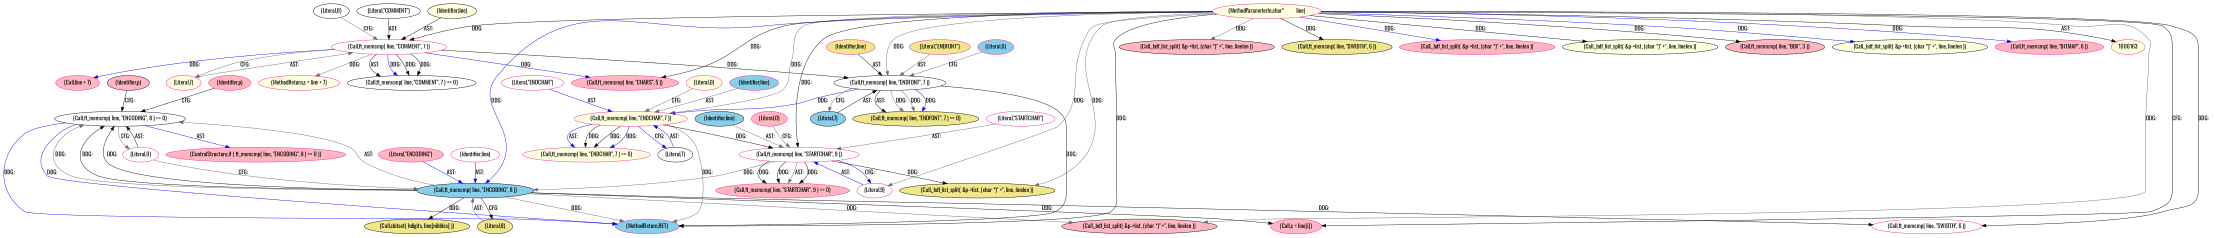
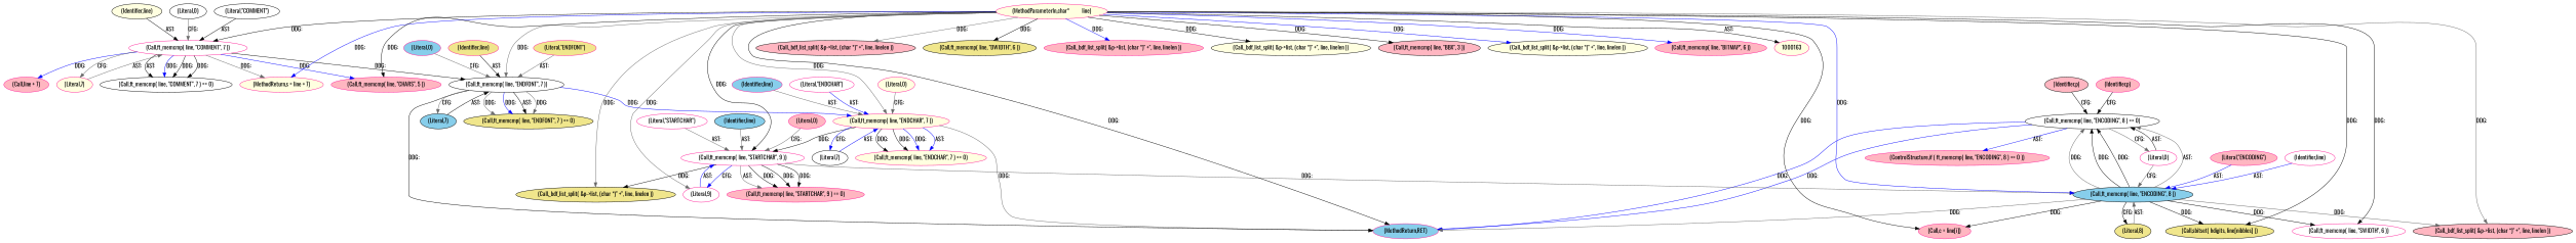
  digraph {
    fontname=Oswald
    node [color=deeppink fillcolor=white fontname=Oswald style=filled]
    edge [color=black fontname=Oswald]
    n1 [color=black label="(Call,ft_memcmp( line, \"ENCODING\", 8 ) == 0)"]
    n2 [label="(Literal,0)"]
    n3 [fillcolor=lightpink label="(ControlStructure,if ( ft_memcmp( line, \"ENCODING\", 8 ) == 0 ))"]
    n4 [fillcolor=skyblue label="(MethodReturn,RET)"]
    n5 [color=black fillcolor=skyblue label="(Call,ft_memcmp( line, \"ENCODING\", 8 ))"]
    n6 [fillcolor=lightpink label="(Call,c = line[i])"]
    n7 [label="(Call,ft_memcmp( line, \"SWIDTH\", 6 ))"]
    n8 [color=black fillcolor=khaki label="(Call,sbitset( hdigits, line[nibbles] ))"]
    n9 [color=black fillcolor=khaki label="(Literal,8)"]
    n10 [color=black fillcolor=lightpink label="(Call,_bdf_list_split( &p->list, (char *)\" +\", line, linelen ))"]
    n11 [label="(Call,ft_memcmp( line, \"STARTCHAR\", 9 ))"]
    n12 [color=black fillcolor=khaki label="(Call,_bdf_list_split( &p->list, (char *)\" +\", line, linelen ))"]
    n13 [fillcolor=lightpink label="(Call,ft_memcmp( line, \"STARTCHAR\", 9 ) == 0)"]
    n14 [label="(Literal,9)"]
    n15 [fillcolor=lightyellow label="(Call,ft_memcmp( line, \"ENDCHAR\", 7 ))"]
    n16 [fillcolor=lightyellow label="(Call,ft_memcmp( line, \"ENDCHAR\", 7 ) == 0)"]
    n17 [color=black label="(Literal,7)"]
    n18 [color=black label="(Call,ft_memcmp( line, \"ENDFONT\", 7 ))"]
    n19 [color=black fillcolor=khaki label="(Call,ft_memcmp( line, \"ENDFONT\", 7 ) == 0)"]
    n20 [color=black fillcolor=skyblue label="(Literal,7)"]
    n21 [label="(Call,ft_memcmp( line, \"COMMENT\", 7 ))"]
    n22 [fillcolor=lightpink label="(Call,line + 7)"]
    n23 [fillcolor=lightyellow label="(Literal,7)"]
    n24 [fillcolor=lightyellow label="(MethodReturn,s = line + 7)"]
    n25 [color=black label="(Call,ft_memcmp( line, \"COMMENT\", 7 ) == 0)"]
    n26 [fillcolor=lightpink label="(Call,ft_memcmp( line, \"CHARS\", 5 ))"]
    n27 [fillcolor=lightyellow label="(MethodParameterIn,char*          line)"]
    n28 [color=black fillcolor=lightpink label="(Call,_bdf_list_split( &p->list, (char *)\" +\", line, linelen ))"]
    n29 [color=black fillcolor=khaki label="(Call,ft_memcmp( line, \"DWIDTH\", 6 ))"]
    n30 [fillcolor=lightpink label="(Call,_bdf_list_split( &p->list, (char *)\" +\", line, linelen ))"]
    n31 [color=black fillcolor=lightyellow label="(Call,_bdf_list_split( &p->list, (char *)\" +\", line, linelen ))"]
    n32 [color=black fillcolor=lightpink label="(Call,ft_memcmp( line, \"BBX\", 3 ))"]
    n33 [color=black fillcolor=lightyellow label="(Call,_bdf_list_split( &p->list, (char *)\" +\", line, linelen ))"]
    n34 [fillcolor=lightpink label="(Call,ft_memcmp( line, \"BITMAP\", 6 ))"]
    1000163 [fillcolor=lightyellow]
    n36 [color=black fillcolor=lightpink label="(Identifier,p)"]
    n37 [fillcolor=khaki label="(Identifier,line)"]
    n38 [color=black label="(Literal,0)"]
    n39 [fillcolor=lightpink label="(Identifier,p)"]
    n40 [fillcolor=lightpink label="(Literal,\"ENCODING\")"]
    n41 [fillcolor=khaki label="(Literal,\"ENDFONT\")"]
    n42 [fillcolor=skyblue label="(Identifier,line)"]
    n43 [color=black fillcolor=skyblue label="(Identifier,line)"]
    n44 [fillcolor=lightpink label="(Literal,0)"]
    n45 [label="(Literal,\"ENDCHAR\")"]
    n46 [label="(Literal,\"STARTCHAR\")"]
    n47 [label="(Identifier,line)"]
    n48 [fillcolor=skyblue label="(Literal,0)"]
    n49 [color=black label="(Literal,\"COMMENT\")"]
    n50 [color=black fillcolor=lightyellow label="(Identifier,line)"]
    n51 [fillcolor=lightyellow label="(Literal,0)"]
    n1 -> n2 [color=gray40 label="CFG: "]
    n1 -> n3 [color=blue label="AST: "]
    n1 -> n4 [color=blue label="DDG: "]
    n1 -> n4 [color=blue label="DDG: "]
    n2 -> n1 [label="AST: "]
    n2 -> n5 [color=gray40 label="CFG: "]
    n5 -> n1 [color=gray40 label="AST: "]
    n5 -> n1 [color=gray40 label="DDG: "]
    n5 -> n1 [label="DDG: "]
    n5 -> n1 [label="DDG: "]
    n5 -> n4 [color=gray40 label="DDG: "]
    n5 -> n6 [label="DDG: "]
    n5 -> n7 [label="DDG: "]
    n5 -> n8 [label="DDG: "]
    n5 -> n9 [label="CFG: "]
    n5 -> n10 [color=gray40 label="DDG: "]
    n9 -> n5 [color=gray40 label="AST: "]
    n11 -> n5 [color=gray40 label="DDG: "]
    n11 -> n12 [label="DDG: "]
    n11 -> n13 [color=gray40 label="AST: "]
    n11 -> n13 [label="DDG: "]
    n11 -> n13 [label="DDG: "]
    n11 -> n13 [label="DDG: "]
    n11 -> n14 [color=blue label="CFG: "]
    n14 -> n11 [color=blue label="AST: "]
    n15 -> n4 [color=gray40 label="DDG: "]
    n15 -> n11 [label="DDG: "]
    n15 -> n16 [color=blue label="AST: "]
    n15 -> n16 [label="DDG: "]
    n15 -> n16 [label="DDG: "]
    n15 -> n16 [color=blue label="DDG: "]
    n15 -> n17 [color=blue label="CFG: "]
    n17 -> n15 [color=blue label="AST: "]
    n18 -> n4 [label="DDG: "]
    n18 -> n15 [color=blue label="DDG: "]
    n18 -> n19 [label="AST: "]
    n18 -> n19 [color=gray40 label="DDG: "]
    n18 -> n19 [color=gray40 label="DDG: "]
    n18 -> n19 [color=blue label="DDG: "]
    n18 -> n20 [color=gray40 label="CFG: "]
    n20 -> n18 [label="AST: "]
    n21 -> n18 [label="DDG: "]
    n21 -> n22 [color=blue label="DDG: "]
    n21 -> n23 [color=gray40 label="CFG: "]
    n21 -> n24 [color=gray40 label="DDG: "]
    n21 -> n25 [label="AST: "]
    n21 -> n25 [color=blue label="DDG: "]
    n21 -> n25 [label="DDG: "]
    n21 -> n25 [label="DDG: "]
    n21 -> n26 [color=blue label="DDG: "]
    n23 -> n21 [color=gray40 label="AST: "]
    n27 -> n4 [label="DDG: "]
    n27 -> n5 [color=blue label="DDG: "]
-   n27 -> n6 [label="CFG: "]
+   n27 -> n6 [label="DDG: "]
    n27 -> n7 [label="DDG: "]
+   n27 -> n8 [label="DDG: "]
    n27 -> n10 [color=gray40 label="DDG: "]
    n27 -> n11 [label="DDG: "]
    n27 -> n12 [color=gray40 label="DDG: "]
    n27 -> n14 [color=gray40 label="DDG: "]
    n27 -> n15 [color=gray40 label="DDG: "]
    n27 -> n18 [color=gray40 label="DDG: "]
    n27 -> n21 [label="DDG: "]
+   n27 -> n24 [color=blue label="DDG: "]
    n27 -> n26 [label="DDG: "]
    n27 -> n28 [color=gray40 label="DDG: "]
    n27 -> n29 [label="DDG: "]
    n27 -> n30 [color=blue label="DDG: "]
    n27 -> n31 [label="DDG: "]
    n27 -> n32 [label="DDG: "]
    n27 -> n33 [color=blue label="DDG: "]
    n27 -> n34 [color=blue label="DDG: "]
    n27 -> 1000163 [label="AST: "]
    n36 -> n1 [label="CFG: "]
    n37 -> n18 [label="AST: "]
    n38 -> n21 [color=gray40 label="CFG: "]
    n39 -> n1 [label="CFG: "]
    n40 -> n5 [color=blue label="AST: "]
    n41 -> n18 [color=gray40 label="AST: "]
    n42 -> n15 [color=gray40 label="AST: "]
    n43 -> n11 [color=gray40 label="AST: "]
    n44 -> n11 [color=gray40 label="CFG: "]
    n45 -> n15 [color=blue label="AST: "]
    n46 -> n11 [color=gray40 label="AST: "]
    n47 -> n5 [color=blue label="AST: "]
    n48 -> n18 [color=gray40 label="CFG: "]
    n49 -> n21 [label="AST: "]
    n50 -> n21 [label="AST: "]
    n51 -> n15 [color=gray40 label="CFG: "]
  }
